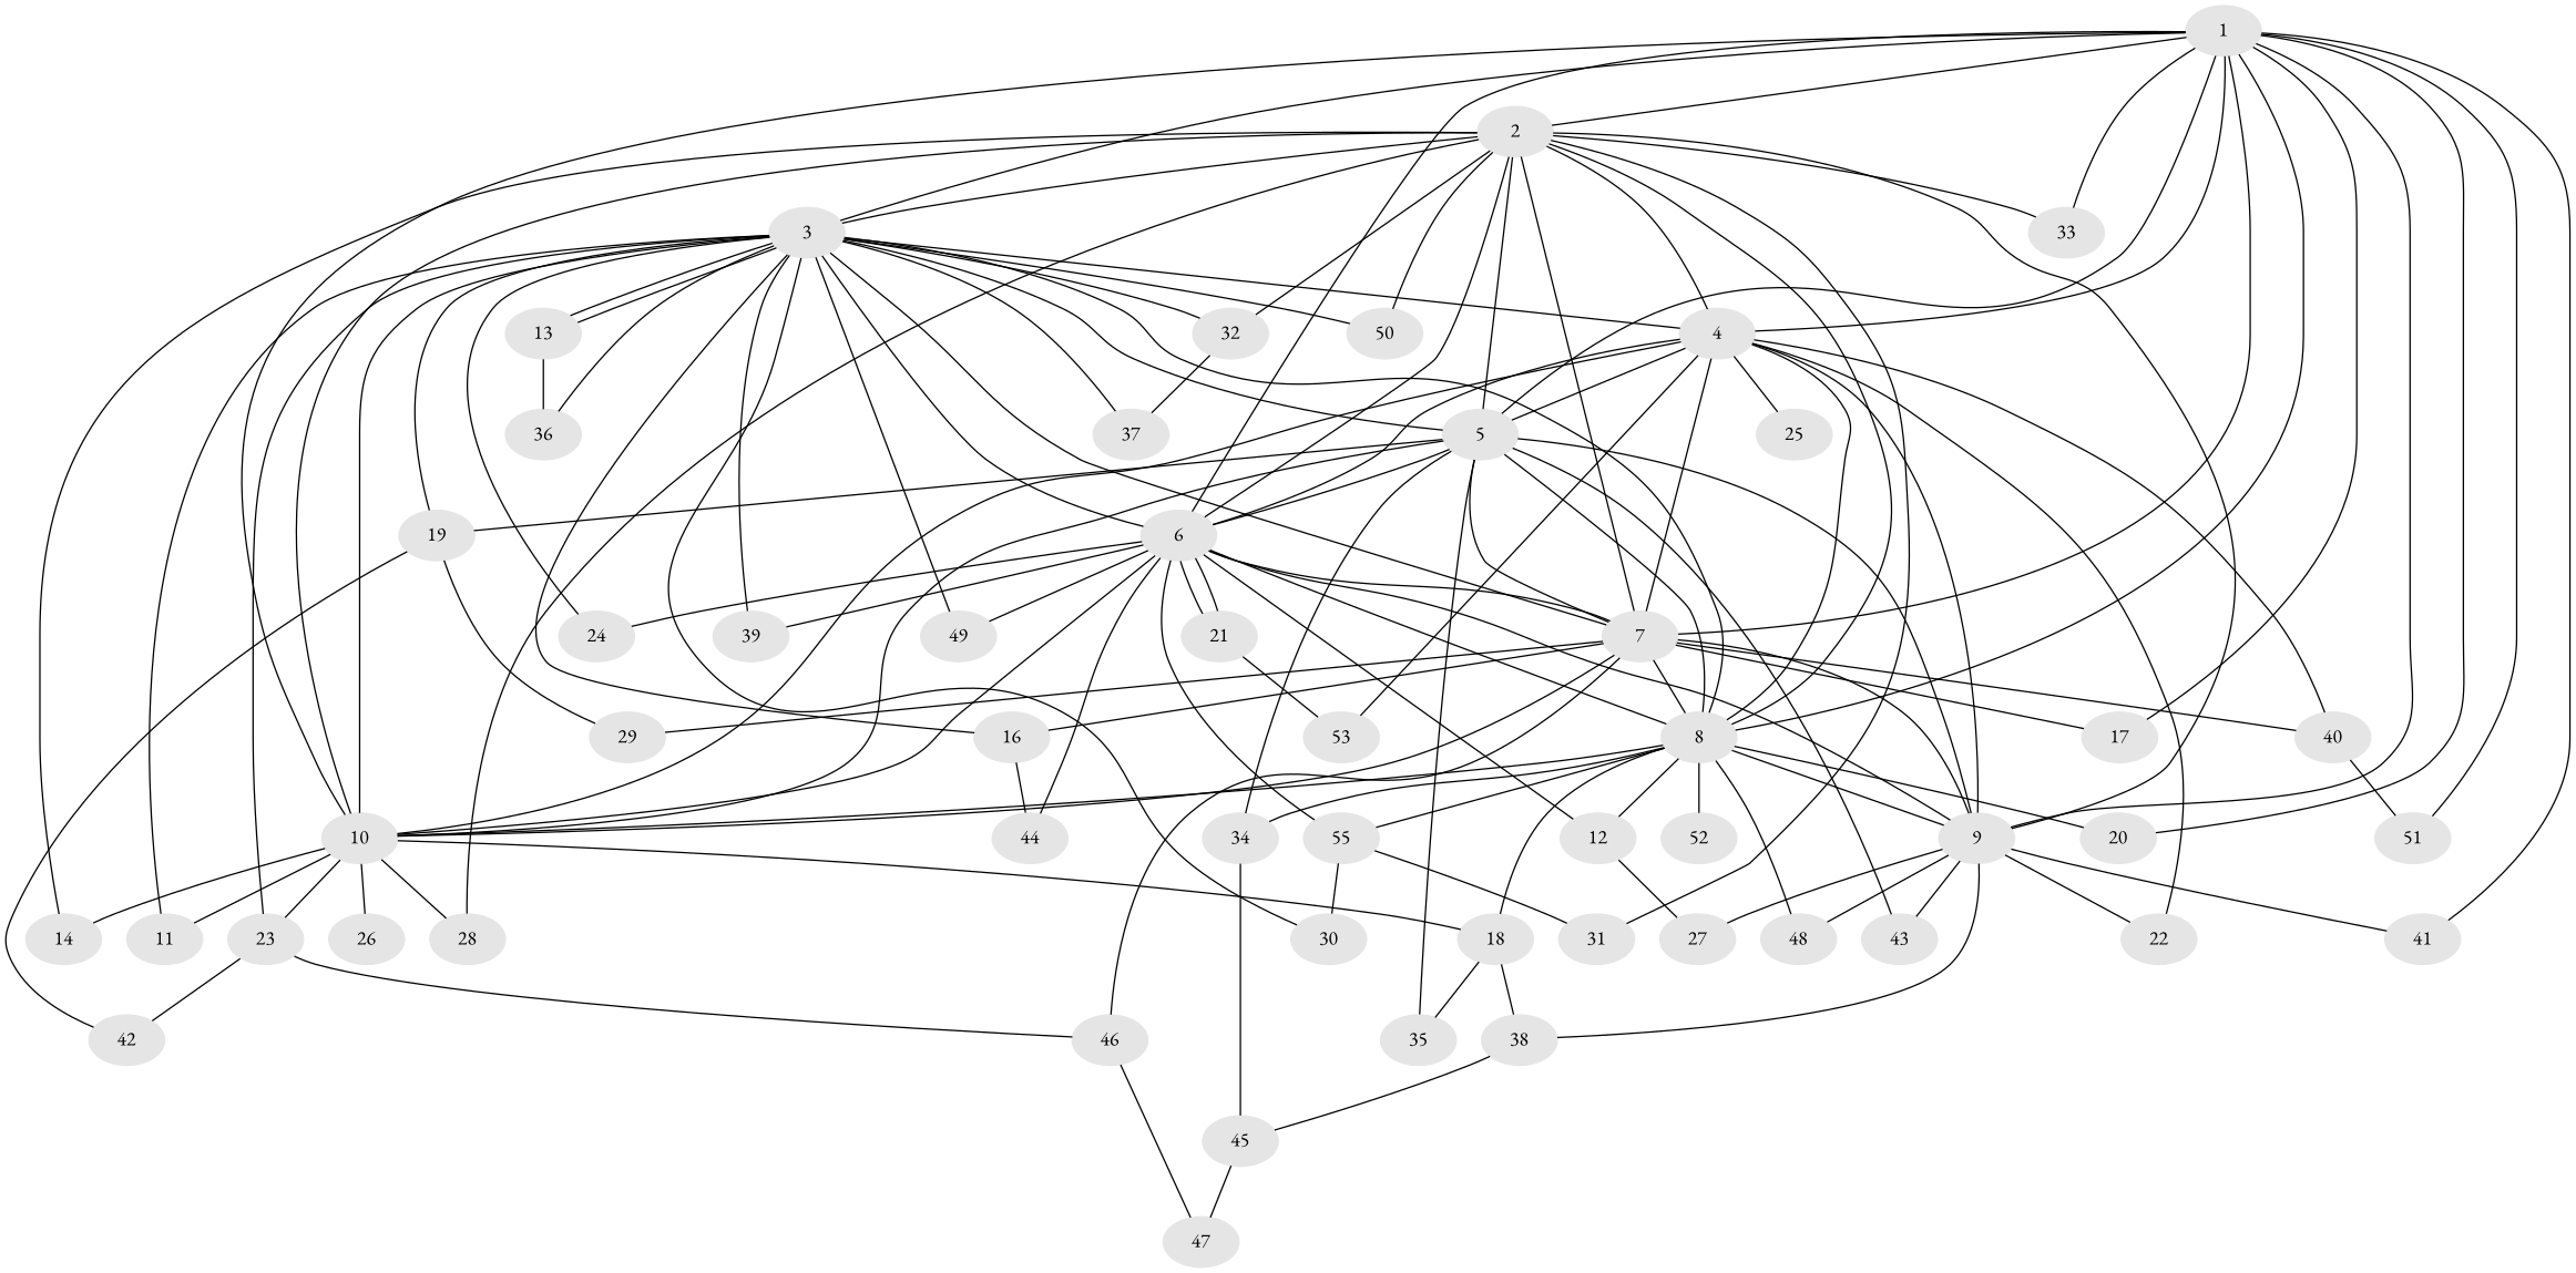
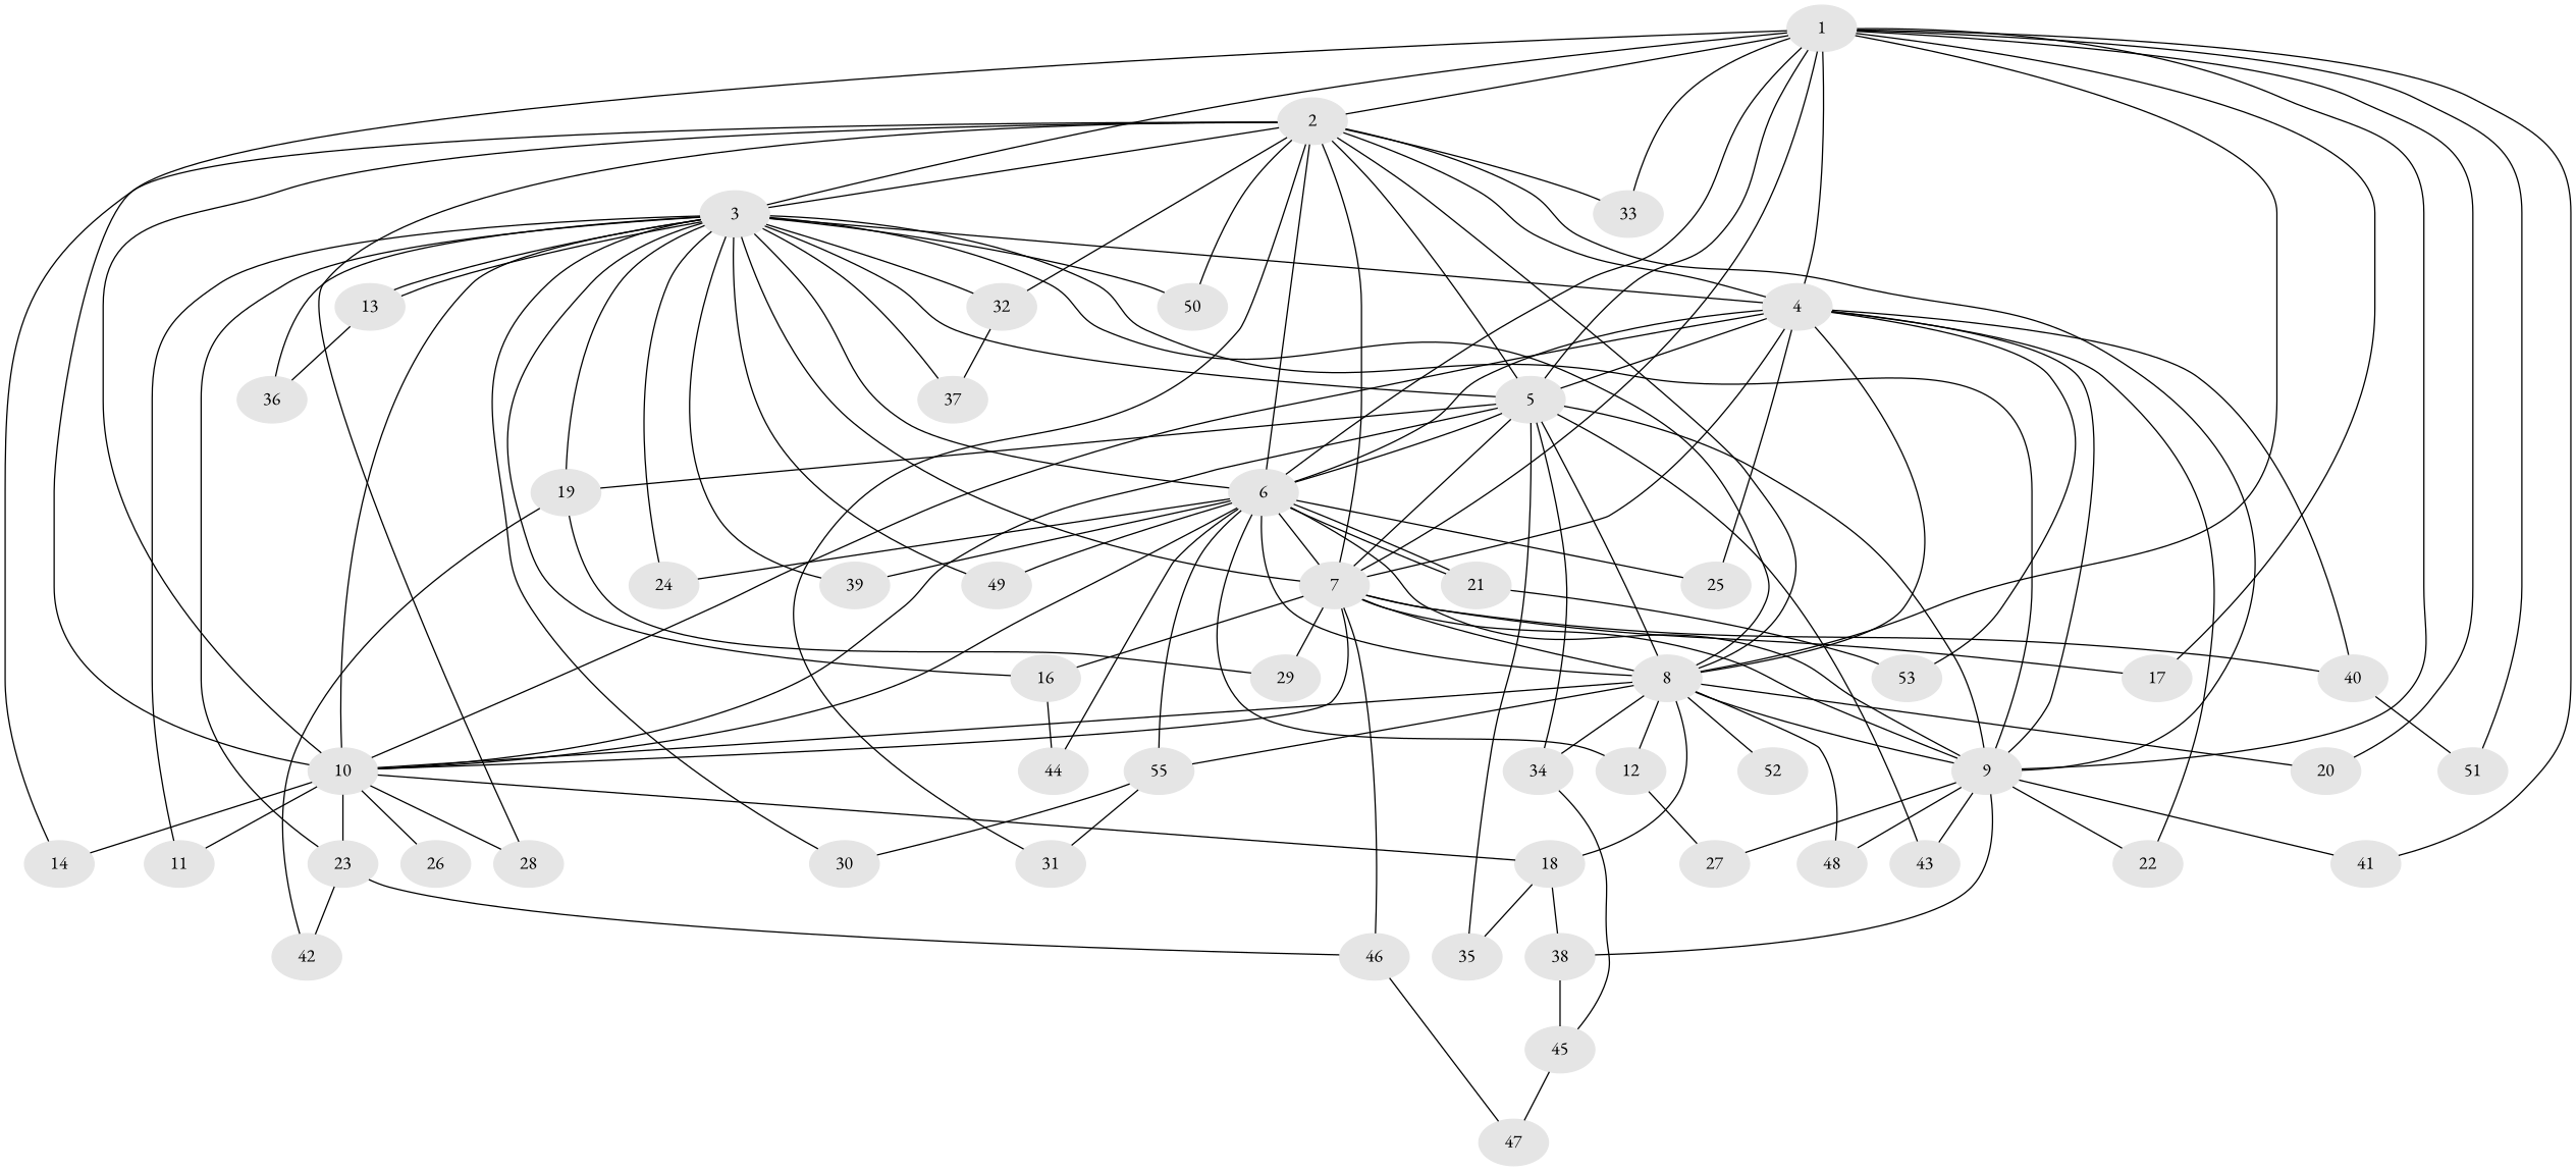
  graph {
    fontname="EB Garamond"
    node [color=gray90 fontname="EB Garamond" style=filled]
    edge [fontname="EB Garamond"]
    1
    2
    3
    4
    5
    6
    7
    8
    9
    10
    17
    20
    33
    41
    51
    14
    28
    31
    32
    50
    11
    13
    16
    19
    23
    24
    30
    36
    37
    39
    49
    22
    25
    40
    53
    34
    35
    43
    12
    n40 [label=55]
    21
    44
    29
    46
    18
    48
    52
    27
    38
    26
    42
    45
    47
    1 -- 2
    1 -- 3
    1 -- 4
    1 -- 5
    1 -- 6
    1 -- 7
    1 -- 8
    1 -- 9
    1 -- 10
    1 -- 17
    1 -- 20
    1 -- 33
    1 -- 41
    1 -- 51
    2 -- 3
    2 -- 4
    2 -- 5
    2 -- 6
    2 -- 7
    2 -- 8
    2 -- 9
    2 -- 10
    2 -- 33
    2 -- 14
    2 -- 28
    2 -- 31
    2 -- 32
    2 -- 50
    3 -- 4
    3 -- 5
    3 -- 6
    3 -- 7
    3 -- 8
+   3 -- 9
    3 -- 10
    3 -- 32
    3 -- 50
    3 -- 11
    3 -- 13
    3 -- 13
    3 -- 16
    3 -- 19
    3 -- 23
    3 -- 24
    3 -- 30
    3 -- 36
    3 -- 37
    3 -- 39
    3 -- 49
    4 -- 5
    4 -- 6
    4 -- 7
    4 -- 8
    4 -- 9
    4 -- 10
    4 -- 22
    4 -- 25
    4 -- 40
    4 -- 53
    5 -- 6
    5 -- 7
    5 -- 8
    5 -- 9
    5 -- 10
    5 -- 19
    5 -- 34
    5 -- 35
    5 -- 43
    6 -- 7
    6 -- 8
    6 -- 9
    6 -- 10
    6 -- 24
    6 -- 39
    6 -- 49
+   6 -- 25
    6 -- 12
    6 -- n40
    6 -- 21
    6 -- 21
    6 -- 44
    7 -- 8
    7 -- 9
    7 -- 10
    7 -- 17
    7 -- 16
    7 -- 40
    7 -- 29
    7 -- 46
    8 -- 9
    8 -- 10
    8 -- 20
    8 -- 34
    8 -- 12
    8 -- n40
    8 -- 18
    8 -- 48
    8 -- 52
    9 -- 41
    9 -- 22
    9 -- 43
    9 -- 48
    9 -- 27
    9 -- 38
    10 -- 14
    10 -- 28
    10 -- 11
    10 -- 23
    10 -- 18
    10 -- 26
    32 -- 37
    13 -- 36
    16 -- 44
    19 -- 29
    19 -- 42
    23 -- 46
    23 -- 42
    40 -- 51
    34 -- 45
    12 -- 27
    n40 -- 31
    n40 -- 30
    21 -- 53
    46 -- 47
    18 -- 35
    18 -- 38
    38 -- 45
    45 -- 47
  }
